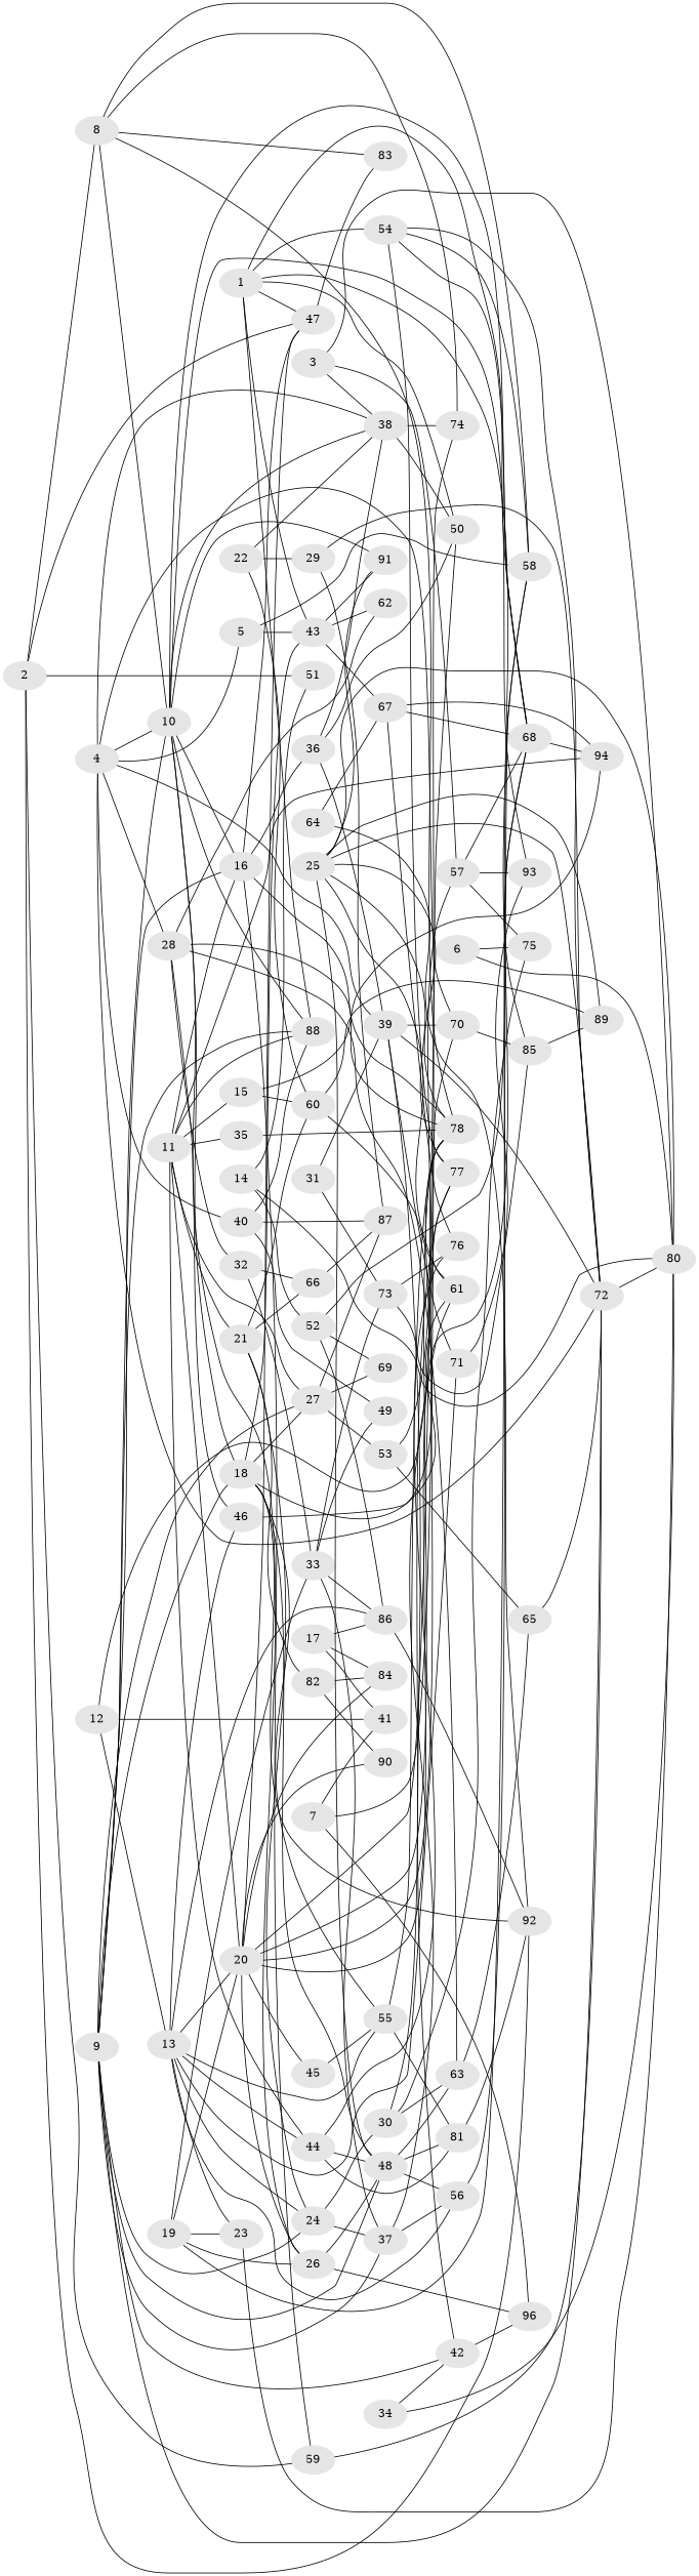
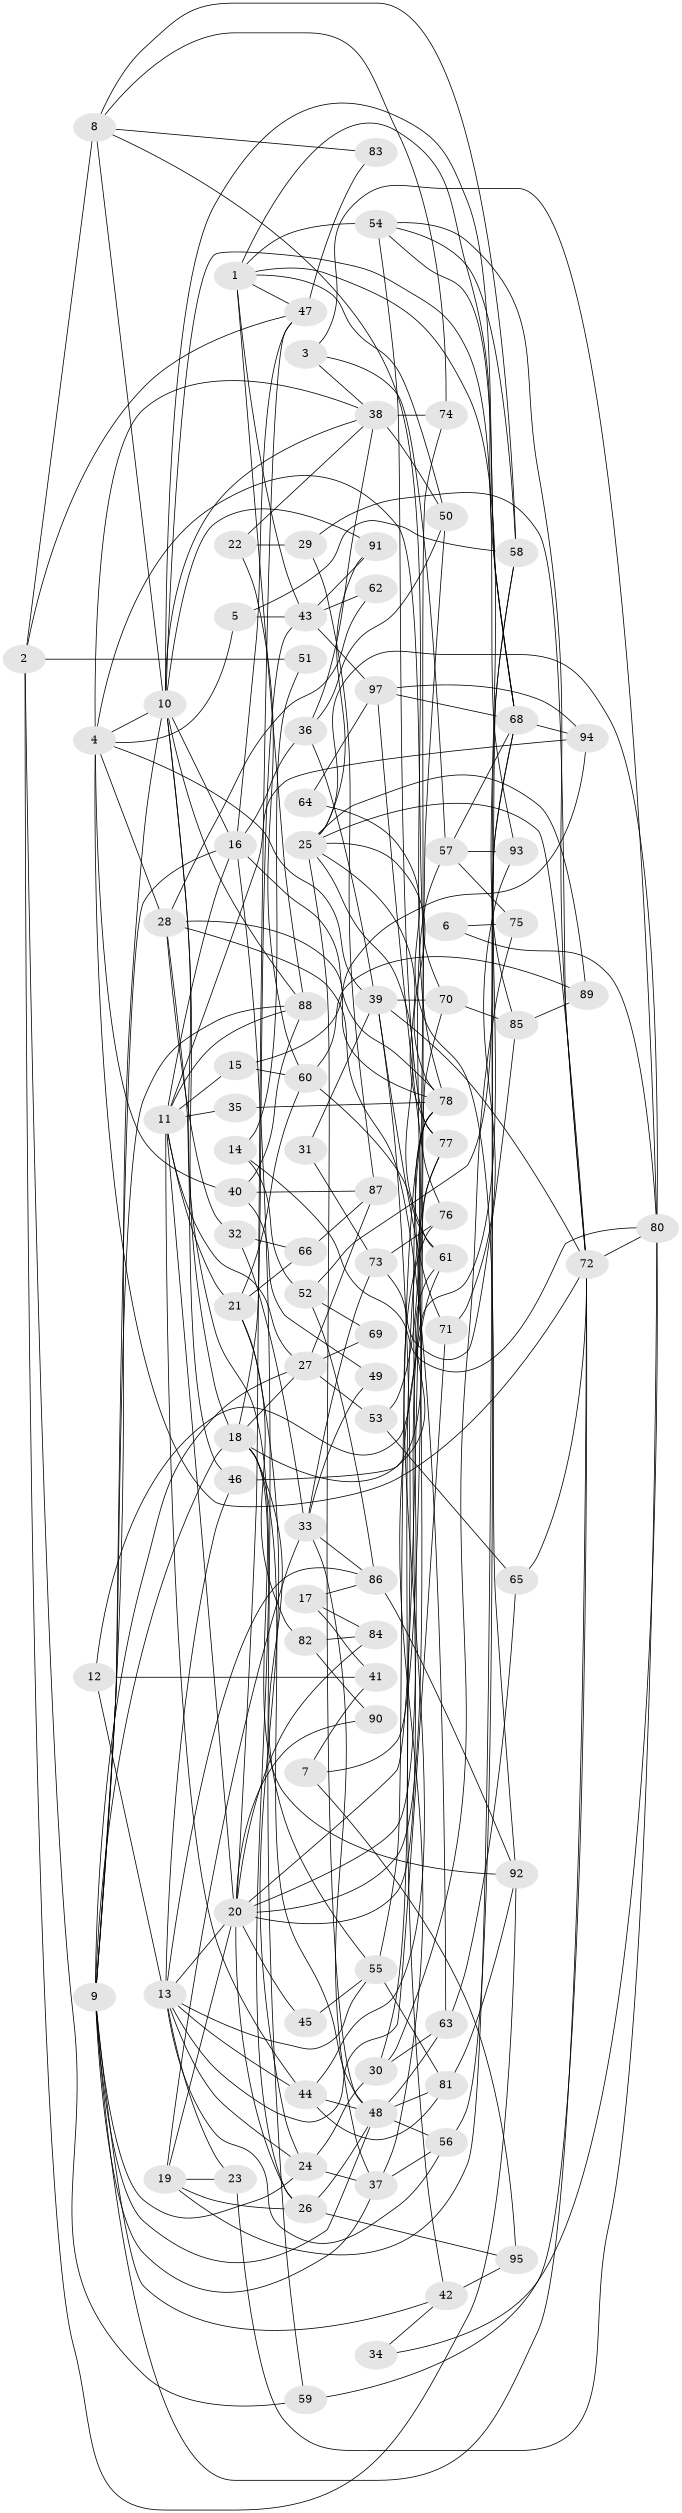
  graph {
    rankdir=LR
    node [color=gray90 style=filled]
    edge [weight=1.0]
    1
    43
    47
    50
    54
    68
    85
    88
    91
    62
-   67
+   67 [label=97]
    83
    72
    58
    77
    94
    89
    2
    8
    51
    59
    92
    10
    74
    78
    3
    38
    57
    80
    75
    93
    4
    5
    28
    39
    40
    70
    16
    18
    26
    46
    32
    63
    42
    71
    87
    49
    6
    7
    41
-   95 [label=96]
+   95
    9
    24
    27
    37
    48
    36
    55
    61
    30
    53
    69
    56
    81
    11
    15
    20
    21
    35
    44
    60
    84
    45
    90
    66
    82
    76
    12
    13
    23
    86
    14
    52
    17
    19
    33
    73
    22
    29
    25
    65
    31
    34
    64
    1 -- 43
    1 -- 47
    1 -- 50
    1 -- 54
    1 -- 68
    1 -- 85
    1 -- 88
    43 -- 91 [weight=2.0]
    43 -- 62
    43 -- 67
    47 -- 83
    54 -- 68
    54 -- 72
    54 -- 58
    54 -- 77
    68 -- 94
    85 -- 89
    67 -- 68
    67 -- 94
    67 -- 76
    72 -- 80
    2 -- 47
    2 -- 8
    2 -- 51
    2 -- 59
    2 -- 92
    8 -- 83
    8 -- 58
    8 -- 10
    8 -- 74
    8 -- 78
    59 -- 72
    10 -- 68
    10 -- 88 [weight=2.0]
    10 -- 91
    10 -- 38 [weight=3.0]
    10 -- 93
    10 -- 16
    10 -- 18 [weight=2.0]
    10 -- 26
    3 -- 38
    3 -- 57
    3 -- 80
    38 -- 50
    38 -- 74
    57 -- 68
    57 -- 75
    57 -- 93
    4 -- 72
    4 -- 10
    4 -- 38 [weight=2.0]
    4 -- 5
    4 -- 28
    4 -- 39
    4 -- 40
    4 -- 70
    5 -- 43
    5 -- 58
    28 -- 62
    28 -- 78
    28 -- 46
    28 -- 32
    28 -- 63
    39 -- 72
    39 -- 70
    39 -- 42
    39 -- 71
    40 -- 88
    40 -- 87
    40 -- 49
    70 -- 85
    16 -- 47
    16 -- 59
    16 -- 78
    16 -- 36
    18 -- 43
    18 -- 92
    18 -- 27
    18 -- 48
    18 -- 55
    18 -- 61
    26 -- 95
    26 -- 48
    46 -- 78
    32 -- 66
    32 -- 33
    63 -- 65
    42 -- 95
    71 -- 93
    6 -- 80
    6 -- 75
    7 -- 74
    7 -- 41
    7 -- 95
    9 -- 88
    9 -- 72
    9 -- 10
    9 -- 16
    9 -- 18
    9 -- 42
    9 -- 24
    9 -- 27
    9 -- 37
    9 -- 48
    24 -- 37
    24 -- 30
    27 -- 87
    27 -- 53
    27 -- 69
    37 -- 61
    37 -- 56
    48 -- 63
    48 -- 56
    48 -- 81
    36 -- 50
    36 -- 38
    36 -- 39
    55 -- 78
    55 -- 81
    30 -- 77
    30 -- 75
    30 -- 63
    53 -- 57
    53 -- 65
    56 -- 58
    81 -- 92
    11 -- 88
    11 -- 94
    11 -- 16
    11 -- 27
    11 -- 15
    11 -- 20 [weight=2.0]
    11 -- 21
    11 -- 35
    11 -- 44
    15 -- 94
    15 -- 60
    20 -- 47
    20 -- 50
    20 -- 68
    20 -- 77
    20 -- 78
    20 -- 26
    20 -- 84
    20 -- 45
    20 -- 90
    21 -- 24
    21 -- 60
    21 -- 66
    21 -- 82
    35 -- 78
    44 -- 48
    44 -- 81
    44 -- 76
    60 -- 89
    60 -- 61
    45 -- 55
    66 -- 87
    82 -- 84
    82 -- 90
    12 -- 70
    12 -- 41
    12 -- 13
    13 -- 46
    13 -- 71
    13 -- 24
    13 -- 55
    13 -- 56
    13 -- 20 [weight=2.0]
    13 -- 44
    13 -- 23
    13 -- 86
    23 -- 80
    86 -- 92
    14 -- 51
    14 -- 80
    14 -- 52
    52 -- 68
    52 -- 69
    52 -- 86
    17 -- 41
    17 -- 84
    17 -- 86
    19 -- 58
    19 -- 26
    19 -- 20
    19 -- 23
    19 -- 33
    33 -- 49
    33 -- 37
    33 -- 86
    33 -- 73
    73 -- 85
    73 -- 76
    22 -- 38
    22 -- 60
    22 -- 29
    29 -- 72
    29 -- 87
    25 -- 91
    25 -- 72
    25 -- 77
    25 -- 89
    25 -- 78
    25 -- 80
    25 -- 48 [weight=2.0]
    25 -- 61 [weight=2.0]
    65 -- 72
    31 -- 39
    31 -- 73
    34 -- 80
    34 -- 42
    64 -- 67
    64 -- 92
  }
